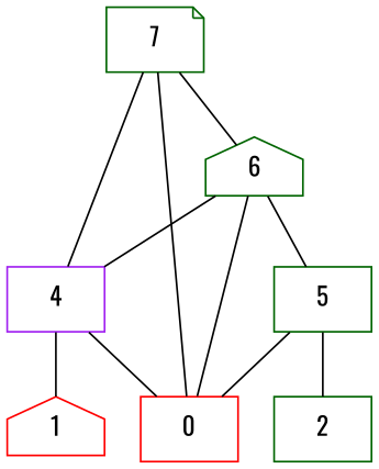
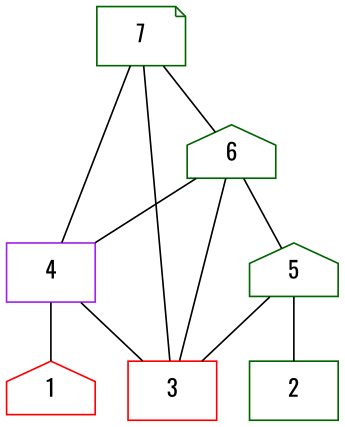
  graph {
    fontname=Oswald
    node [color=darkgreen fontname=Oswald shape=box]
    edge [fontname=Oswald]
    4 [color=purple]
-   0 [color=red]
+   0 [color=red label=3]
    1 [color=red shape=house]
-   5
+   5 [shape=house]
    2
    6 [shape=house]
    7 [shape=note]
    4 -- 0
    4 -- 1
    5 -- 0
    5 -- 2
    6 -- 4
    6 -- 0
    6 -- 5
    7 -- 4
    7 -- 0
    7 -- 6
  }
